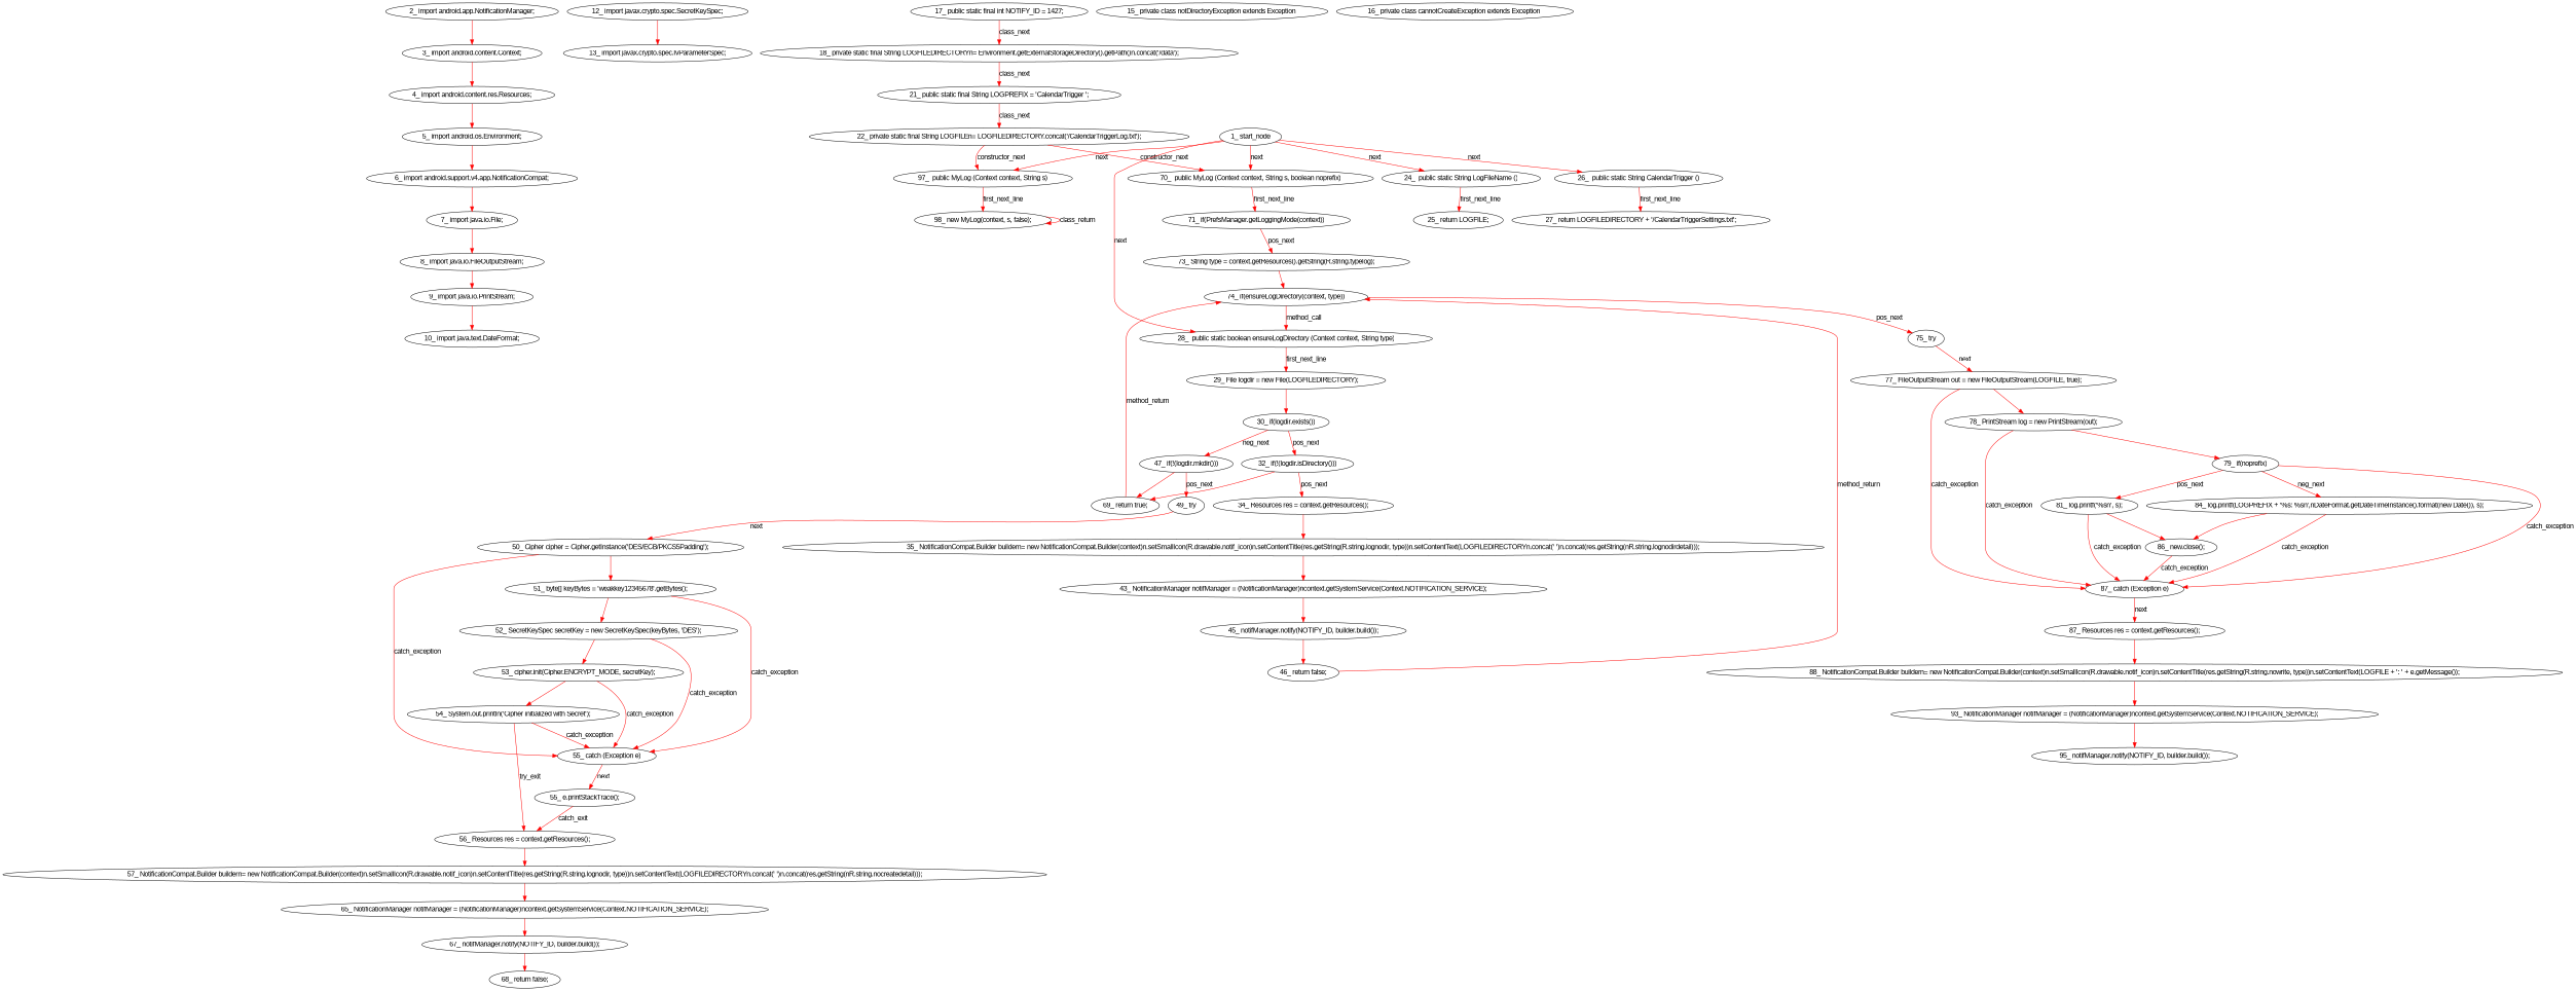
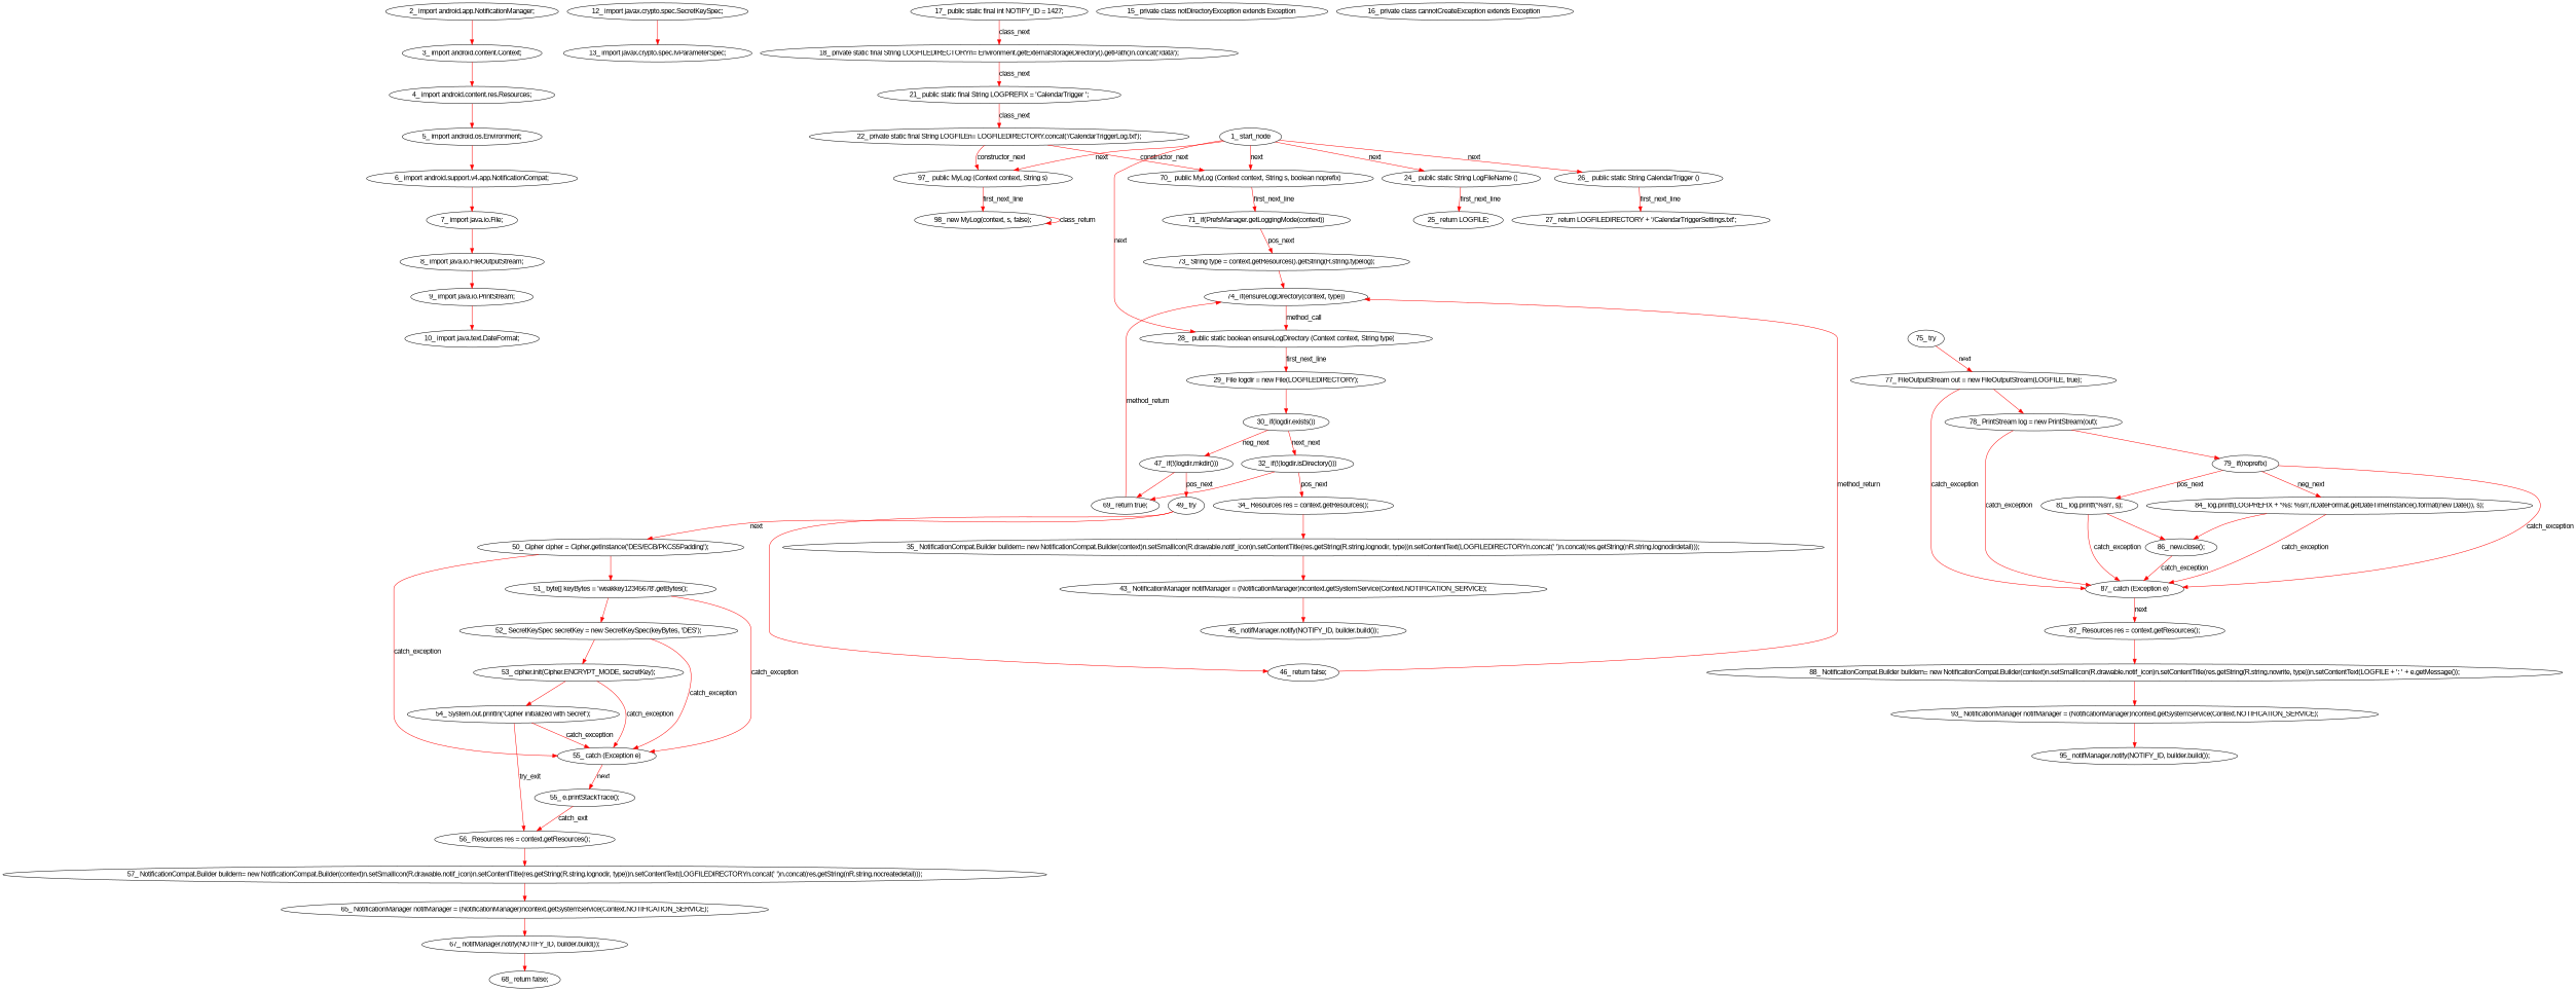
  digraph {
    fontname="Liberation Sans"
    node [fontname="Liberation Sans" type_label=expression_statement]
    edge [color=red controlflow_type="next_line 1', edge_type=CFG_edge, key=0, label='next_line 1" fontname="Liberation Sans" edge_type=CFG_edge]
    n1 [label="2_ import android.app.NotificationManager;"]
    n2 [label="3_ import android.content.Context;"]
    n3 [label="4_ import android.content.res.Resources;"]
    n4 [label="5_ import android.os.Environment;"]
    n5 [label="6_ import android.support.v4.app.NotificationCompat;"]
    n6 [label="7_ import java.io.File;"]
    n7 [label="8_ import java.io.FileOutputStream;"]
    n8 [label="9_ import java.io.PrintStream;"]
    n9 [label="10_ import java.text.DateFormat;"]
    n10 [label="12_ import javax.crypto.spec.SecretKeySpec;"]
    n11 [label="13_ import javax.crypto.spec.IvParameterSpec;"]
    n12 [label="17_ public static final int NOTIFY_ID = 1427;"]
    n13 [label="18_ private static final String LOGFILEDIRECTORYn= Environment.getExternalStorageDirectory().getPath()n.concat('/data');"]
    n14 [label="15_ private class notDirectoryException extends Exception " type_label=class_declaration]
    n15 [label="16_ private class cannotCreateException extends Exception " type_label=class_declaration]
    n16 [label="21_ public static final String LOGPREFIX = 'CalendarTrigger ';"]
    n17 [label="22_ private static final String LOGFILEn= LOGFILEDIRECTORY.concat('/CalendarTriggerLog.txt');"]
    n18 [label="70_  public MyLog (Context context, String s, boolean noprefix)" type_label=constructor_declaration]
    n19 [label="97_  public MyLog (Context context, String s)" type_label=constructor_declaration]
    n20 [label="71_ if(PrefsManager.getLoggingMode(context))" type_label=if]
    n21 [label="98_ new MyLog(context, s, false);"]
    n22 [label="24_  public static String LogFileName ()" type_label=method_declaration]
    n23 [label="25_ return LOGFILE;" type_label=return]
    n24 [label="26_  public static String CalendarTrigger ()" type_label=method_declaration]
    n25 [label="27_ return LOGFILEDIRECTORY + '/CalendarTriggerSettings.txt';" type_label=return]
    n26 [label="28_  public static boolean ensureLogDirectory (Context context, String type)" type_label=method_declaration]
    n27 [label="29_ File logdir = new File(LOGFILEDIRECTORY);"]
    n28 [label="30_ if(logdir.exists())" type_label=if]
    n29 [label="32_ if(!(logdir.isDirectory()))" type_label=if]
    n30 [label="47_ if(!(logdir.mkdir()))" type_label=if]
    n31 [label="34_ Resources res = context.getResources();"]
    n32 [label="69_ return true;" type_label=return]
    n33 [label="49_ try" type_label=try]
    n34 [label="35_ NotificationCompat.Builder buildern= new NotificationCompat.Builder(context)n.setSmallIcon(R.drawable.notif_icon)n.setContentTitle(res.getString(R.string.lognodir, type))n.setContentText(LOGFILEDIRECTORYn.concat(' ')n.concat(res.getString(nR.string.lognodirdetail)));"]
    n35 [label="74_ if(ensureLogDirectory(context, type))" type_label=if]
    n36 [label="43_ NotificationManager notifManager = (NotificationManager)ncontext.getSystemService(Context.NOTIFICATION_SERVICE);"]
    n37 [label="45_ notifManager.notify(NOTIFY_ID, builder.build());"]
    n38 [label="46_ return false;" type_label=return]
    n39 [label="75_ try" type_label=try]
    n40 [label="50_ Cipher cipher = Cipher.getInstance('DES/ECB/PKCS5Padding');"]
    n41 [label="51_ byte[] keyBytes = 'weakkey12345678'.getBytes();"]
    n42 [label="55_ catch (Exception e)" type_label=catch]
    n43 [label="52_ SecretKeySpec secretKey = new SecretKeySpec(keyBytes, 'DES');"]
    n44 [label="55_ e.printStackTrace();"]
    n45 [label="53_ cipher.init(Cipher.ENCRYPT_MODE, secretKey);"]
    n46 [label="54_ System.out.println('Cipher initialized with Secret');"]
    n47 [label="56_ Resources res = context.getResources();"]
    n48 [label="57_ NotificationCompat.Builder buildern= new NotificationCompat.Builder(context)n.setSmallIcon(R.drawable.notif_icon)n.setContentTitle(res.getString(R.string.lognodir, type))n.setContentText(LOGFILEDIRECTORYn.concat(' ')n.concat(res.getString(nR.string.nocreatedetail)));"]
    n49 [label="65_ NotificationManager notifManager = (NotificationManager)ncontext.getSystemService(Context.NOTIFICATION_SERVICE);"]
    n50 [label="67_ notifManager.notify(NOTIFY_ID, builder.build());"]
    n51 [label="68_ return false;" type_label=return]
    n52 [label="73_ String type = context.getResources().getString(R.string.typelog);"]
    n53 [label="77_ FileOutputStream out = new FileOutputStream(LOGFILE, true);"]
    n54 [label="78_ PrintStream log = new PrintStream(out);"]
    n55 [label="87_ catch (Exception e)" type_label=catch]
    n56 [label="79_ if(noprefix)" type_label=if]
    n57 [label="87_ Resources res = context.getResources();"]
    n58 [label="81_ log.printf('%sn', s);"]
    n59 [label="84_ log.printf(LOGPREFIX + '%s: %sn',nDateFormat.getDateTimeInstance().format(new Date()), s);"]
    n60 [label="86_ new.close();"]
    n61 [label="88_ NotificationCompat.Builder buildern= new NotificationCompat.Builder(context)n.setSmallIcon(R.drawable.notif_icon)n.setContentTitle(res.getString(R.string.nowrite, type))n.setContentText(LOGFILE + ': ' + e.getMessage());"]
    n62 [label="93_ NotificationManager notifManager = (NotificationManager)ncontext.getSystemService(Context.NOTIFICATION_SERVICE);"]
    n63 [label="95_ notifManager.notify(NOTIFY_ID, builder.build());"]
    n64 [label="1_ start_node" type_label=start]
    n1 -> n2 [edge_type=""]
    n2 -> n3 [edge_type=""]
    n3 -> n4 [edge_type=""]
    n4 -> n5 [edge_type=""]
    n5 -> n6 [edge_type=""]
    n6 -> n7 [edge_type=""]
    n7 -> n8 [edge_type=""]
    n8 -> n9 [edge_type=""]
    n10 -> n11 [edge_type=""]
    n12 -> n13 [controlflow_type=class_next label=class_next]
    n13 -> n16 [controlflow_type=class_next label=class_next]
    n16 -> n17 [controlflow_type=class_next label=class_next]
    n17 -> n18 [controlflow_type=constructor_next label=constructor_next]
    n17 -> n19 [controlflow_type=constructor_next label=constructor_next]
    n18 -> n20 [controlflow_type=first_next_line label=first_next_line]
    n19 -> n21 [controlflow_type=first_next_line label=first_next_line]
    n20 -> n52 [controlflow_type=pos_next label=pos_next]
    n21 -> n21 [controlflow_type=class_return label=class_return]
    n22 -> n23 [controlflow_type=first_next_line label=first_next_line]
    n24 -> n25 [controlflow_type=first_next_line label=first_next_line]
    n26 -> n27 [controlflow_type=first_next_line label=first_next_line]
    n27 -> n28 [edge_type=""]
-   n28 -> n29 [controlflow_type=pos_next label=pos_next]
+   n28 -> n29 [controlflow_type=pos_next label=next_next]
    n28 -> n30 [controlflow_type=neg_next label=neg_next]
    n29 -> n31 [controlflow_type=pos_next label=pos_next]
    n29 -> n32 [controlflow_type="next_line 6', edge_type=CFG_edge, key=0, label='next_line 6" edge_type=""]
    n30 -> n32 [controlflow_type="next_line 6', edge_type=CFG_edge, key=0, label='next_line 6" edge_type=""]
    n30 -> n33 [controlflow_type=pos_next label=pos_next]
    n31 -> n34 [edge_type=""]
    n32 -> n35 [controlflow_type=method_return label=method_return]
    n33 -> n40 [controlflow_type=next label=next]
    n34 -> n36 [edge_type=""]
    n35 -> n26 [controlflow_type="method_call|489" label=method_call]
-   n35 -> n39 [controlflow_type=pos_next label=pos_next]
    n36 -> n37 [edge_type=""]
-   n37 -> n38 [edge_type=""]
+   n33 -> n38 [edge_type=""]
    n38 -> n35 [controlflow_type=method_return label=method_return]
    n39 -> n53 [controlflow_type=next label=next]
    n40 -> n41 [edge_type=""]
    n40 -> n42 [controlflow_type=catch_exception label=catch_exception]
    n41 -> n42 [controlflow_type=catch_exception label=catch_exception]
    n41 -> n43 [edge_type=""]
    n42 -> n44 [controlflow_type=next label=next]
    n43 -> n42 [controlflow_type=catch_exception label=catch_exception]
    n43 -> n45 [edge_type=""]
    n44 -> n47 [controlflow_type=catch_exit label=catch_exit]
    n45 -> n42 [controlflow_type=catch_exception label=catch_exception]
    n45 -> n46 [edge_type=""]
    n46 -> n42 [controlflow_type=catch_exception label=catch_exception]
    n46 -> n47 [controlflow_type=try_exit label=try_exit]
    n47 -> n48 [edge_type=""]
    n48 -> n49 [edge_type=""]
    n49 -> n50 [edge_type=""]
    n50 -> n51 [edge_type=""]
    n52 -> n35 [edge_type=""]
    n53 -> n54 [edge_type=""]
    n53 -> n55 [controlflow_type=catch_exception label=catch_exception]
    n54 -> n55 [controlflow_type=catch_exception label=catch_exception]
    n54 -> n56 [edge_type=""]
    n55 -> n57 [controlflow_type=next label=next]
    n56 -> n55 [controlflow_type=catch_exception label=catch_exception]
    n56 -> n58 [controlflow_type=pos_next label=pos_next]
    n56 -> n59 [controlflow_type=neg_next label=neg_next]
    n57 -> n61 [edge_type=""]
    n58 -> n55 [controlflow_type=catch_exception label=catch_exception]
    n58 -> n60 [controlflow_type="next_line 2', edge_type=CFG_edge, key=0, label='next_line 2" edge_type=""]
    n59 -> n55 [controlflow_type=catch_exception label=catch_exception]
    n59 -> n60 [controlflow_type="next_line 4', edge_type=CFG_edge, key=0, label='next_line 4" edge_type=""]
    n60 -> n55 [controlflow_type=catch_exception label=catch_exception]
    n61 -> n62 [edge_type=""]
    n62 -> n63 [edge_type=""]
    n64 -> n18 [controlflow_type=next label=next]
    n64 -> n19 [controlflow_type=next label=next]
    n64 -> n22 [controlflow_type=next label=next]
    n64 -> n24 [controlflow_type=next label=next]
    n64 -> n26 [controlflow_type=next label=next]
  }
